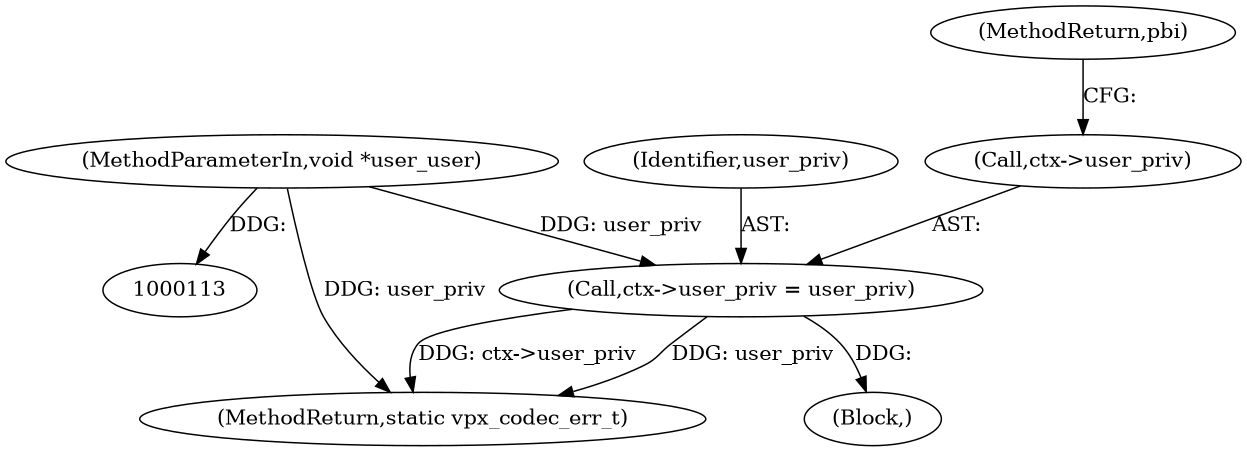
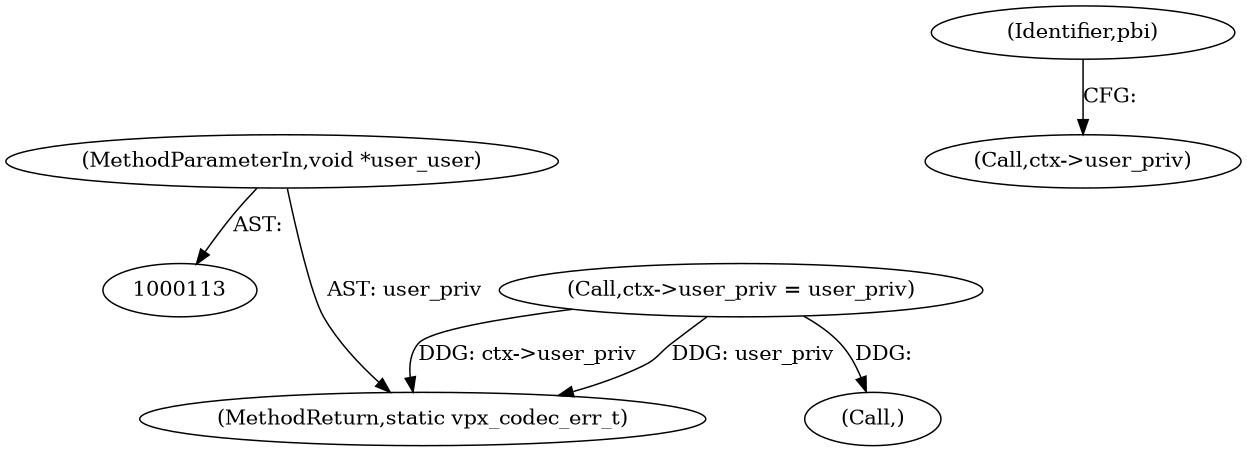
  digraph {
    n1 [label="(Call,ctx->user_priv = user_priv)"]
    n2 [label="(MethodReturn,static vpx_codec_err_t)"]
-   n3 [label="(Block,)"]
-   n4 [label="(Identifier,user_priv)"]
+   n3 [label="(Call,)"]
    n5 [label="(MethodParameterIn,void *user_user)"]
    1000113
    n7 [label="(Call,ctx->user_priv)"]
-   n8 [label="(MethodReturn,pbi)"]
+   n8 [label="(Identifier,pbi)"]
    n1 -> n2 [label="DDG: user_priv"]
    n1 -> n2 [label="DDG: ctx->user_priv"]
    n1 -> n3 [label="DDG: "]
-   n4 -> n1 [label="AST: "]
-   n5 -> n1 [label="DDG: user_priv"]
-   n5 -> n2 [label="DDG: user_priv"]
-   n5 -> 1000113 [label="DDG: "]
-   n7 -> n1 [label="AST: "]
+   n5 -> n2 [label="AST: user_priv"]
+   n5 -> 1000113 [label="AST: "]
    n8 -> n7 [label="CFG: "]
  }
